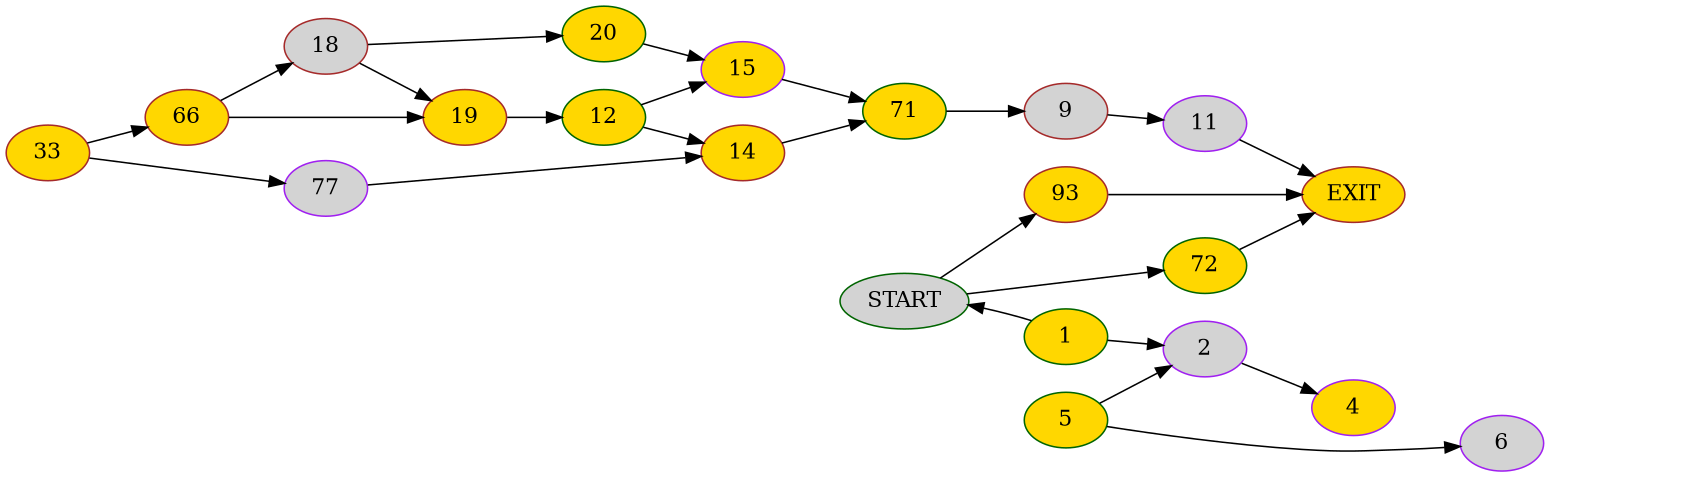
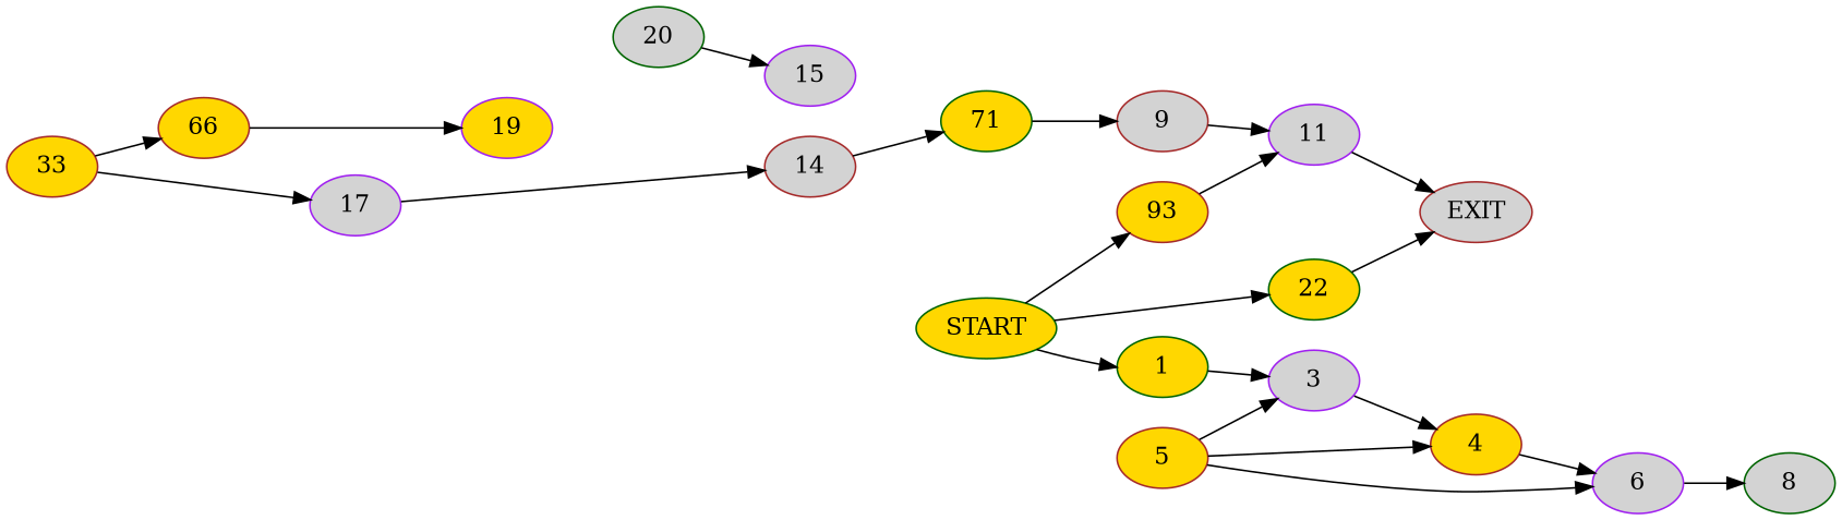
  digraph {
    rankdir=LR
    node [color=brown fillcolor=lightgrey style=filled]
-   n1 [color=darkgreen label=START]
+   n1 [color=darkgreen fillcolor=gold label=START]
    1 [color=darkgreen fillcolor=gold]
-   22 [color=darkgreen fillcolor=gold label=72]
+   22 [color=darkgreen fillcolor=gold]
    n4 [fillcolor=gold label=93]
-   3 [color=purple label=2]
-   n6 [fillcolor=gold label=EXIT]
+   3 [color=purple]
+   n6 [label=EXIT]
    11 [color=purple]
-   4 [color=purple fillcolor=gold]
+   4 [fillcolor=gold]
    6 [color=purple]
-   5 [color=darkgreen fillcolor=gold]
+   5 [fillcolor=gold]
+   8 [color=darkgreen]
    9
-   12 [color=darkgreen fillcolor=gold]
-   14 [fillcolor=gold]
-   15 [color=purple fillcolor=gold]
+   14
+   15 [color=purple]
    n16 [fillcolor=gold label=33]
    n17 [fillcolor=gold label=66]
-   17 [color=purple label=77]
+   17 [color=purple]
    n19 [color=darkgreen fillcolor=gold label=71]
-   18
-   19 [fillcolor=gold]
-   20 [color=darkgreen fillcolor=gold]
-   1 -> n1
+   19 [color=purple fillcolor=gold]
+   20 [color=darkgreen]
+   n1 -> 1
    n1 -> 22
    n1 -> n4
    1 -> 3
    22 -> n6
-   n4 -> n6
+   n4 -> 11
    3 -> 4
    11 -> n6
+   4 -> 6
+   6 -> 8
    5 -> 3
+   5 -> 4
    5 -> 6
    9 -> 11
-   12 -> 14
-   12 -> 15
    14 -> n19
-   15 -> n19
    n16 -> n17
    n16 -> 17
-   n17 -> 18
    n17 -> 19
    17 -> 14
    n19 -> 9
-   18 -> 19
-   18 -> 20
-   19 -> 12
    20 -> 15
  }
